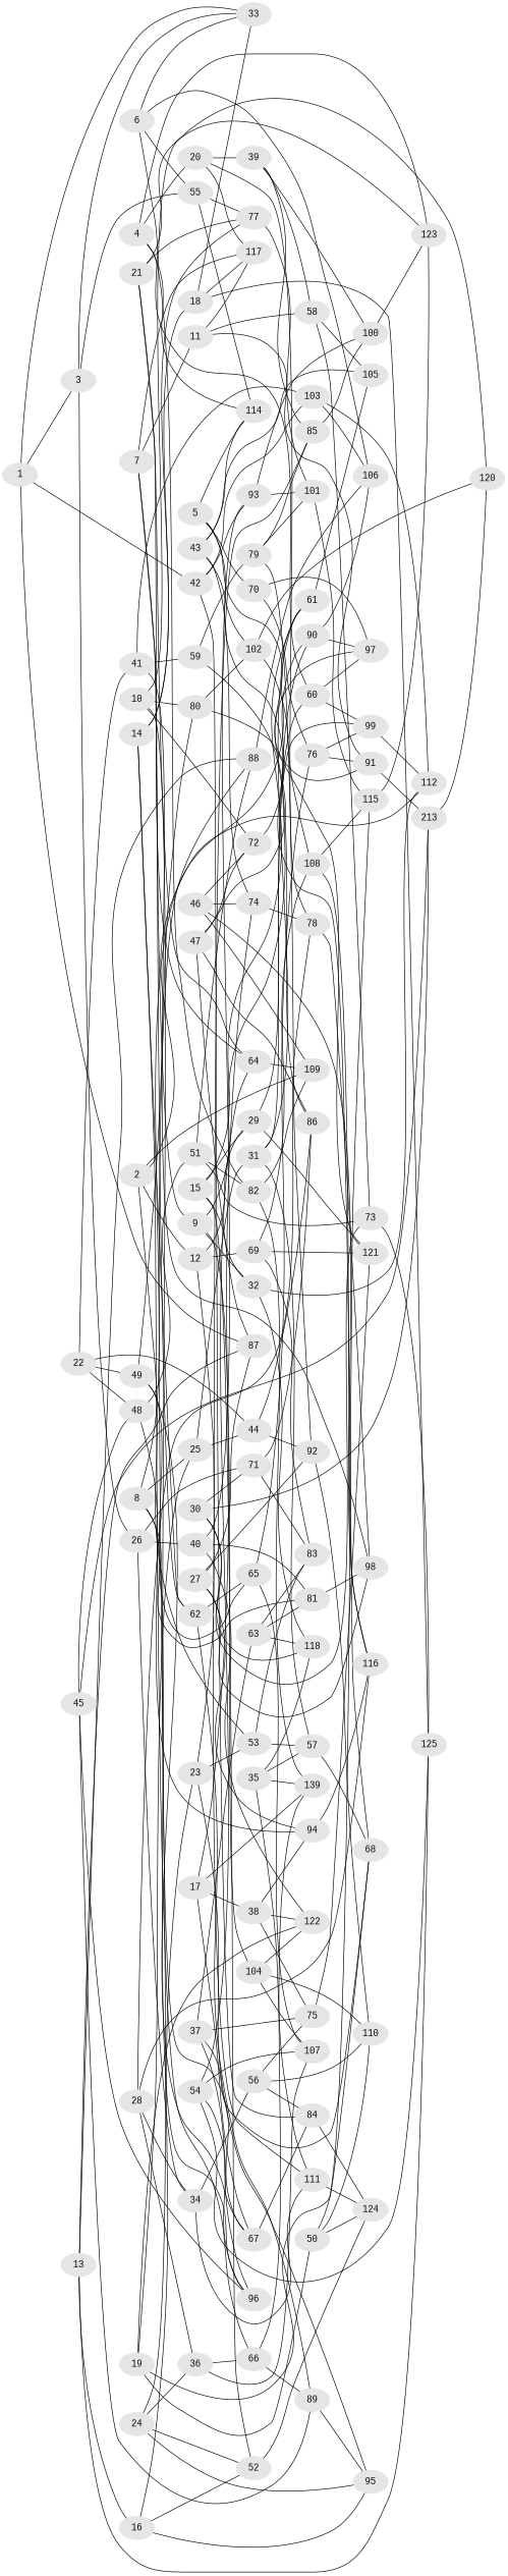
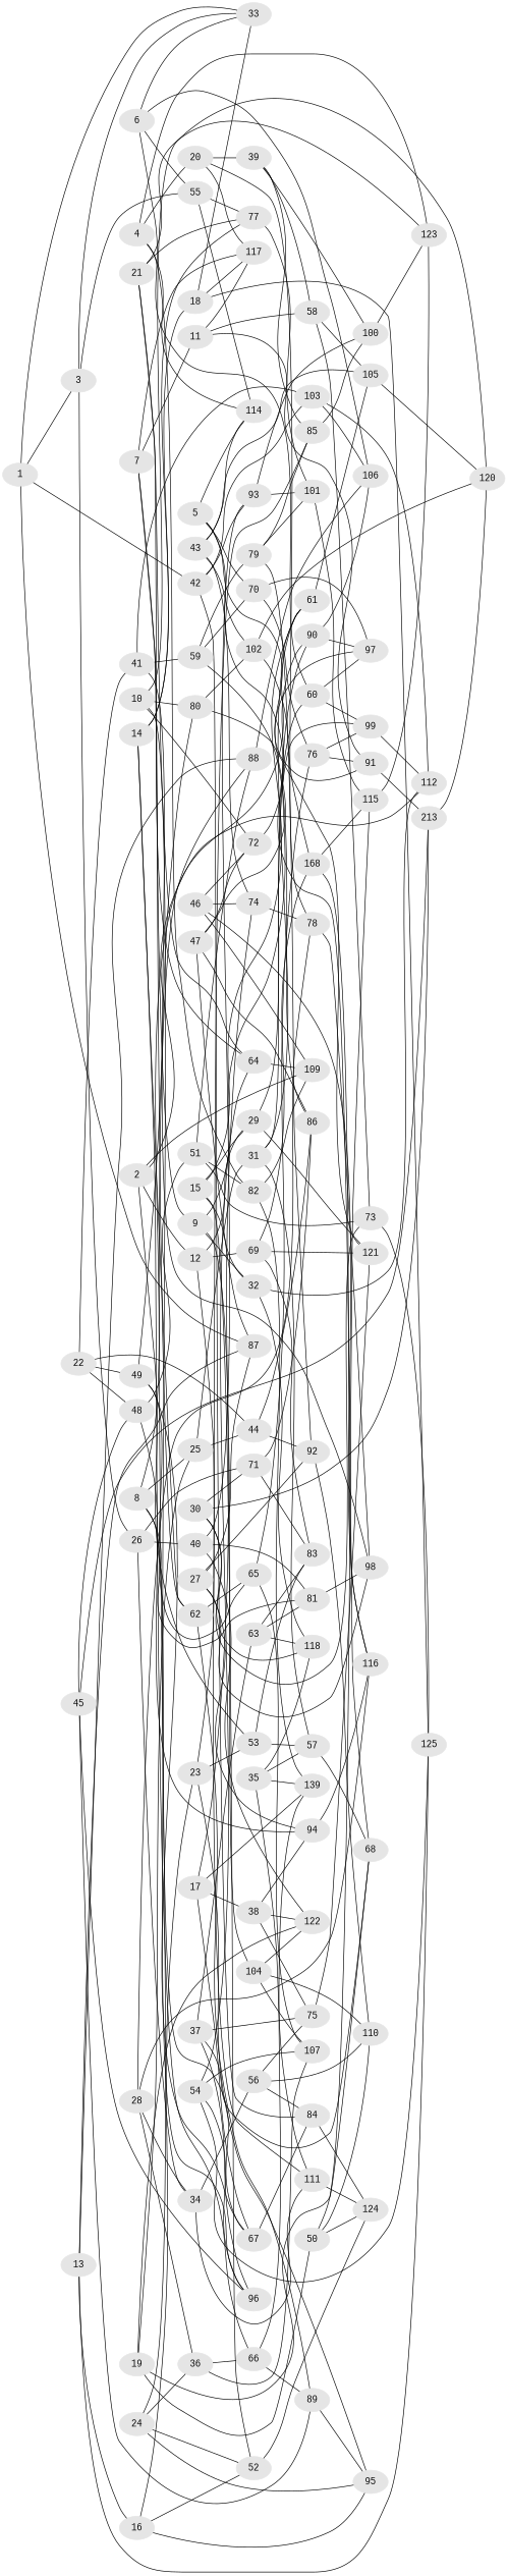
  graph {
    fontname="Liberation Mono"
    rankdir=LR
    node [color=gray90 fontname="Liberation Mono" style=filled]
    edge [fontname="Liberation Mono"]
    1
    3
    33
    42
    87
    26
    55
    93
    103
    84
    2
    12
    53
    109
    112
    29
    69
    111
    57
    83
    34
    40
    71
    114
    77
    4
    20
    82
    123
    117
    39
    78
    n33 [label=139]
    5
    68
    70
    91
    97
    76
    n40 [label=213]
    6
    60
    106
    99
    7
    9
    11
    64
    32
    90
    104
    58
    8
    25
    61
    81
    96
    44
    31
    105
    98
    118
    122
    107
    110
    10
    67
    72
    80
    120
    121
    102
    73
-   108
+   108 [label=168]
    124
    13
    16
    88
    125
    52
    23
    95
    14
    18
    62
    66
    89
    65
    101
    15
    85
    17
    38
    74
    94
    75
    19
    50
    115
    100
    21
    22
    41
    48
    49
    59
    92
    86
    51
    24
    36
    56
    27
    116
    28
    30
    35
    37
    63
    79
    43
    45
    46
    47
    54
    1 -- 3
    1 -- 33
    1 -- 42
    1 -- 87
    3 -- 33
    3 -- 26
    3 -- 55
    42 -- 93
    42 -- 103
    42 -- 84
    26 -- 34
    26 -- 40
    26 -- 71
    55 -- 114
    55 -- 77
    93 -- 101
    93 -- 100
    103 -- 112
    103 -- 106
    84 -- 124
    2 -- 12
    2 -- 53
    2 -- 109
    2 -- 112
    12 -- 29
    12 -- 69
    12 -- 111
    53 -- 57
    53 -- 83
    29 -- 60
    29 -- 121
    69 -- 83
    69 -- 121
    69 -- 108
    111 -- 124
    57 -- 68
    34 -- 111
    34 -- 56
    40 -- 93
    40 -- 81
    40 -- 122
    71 -- 83
    71 -- 86
    77 -- 101
    4 -- 114
    4 -- 20
    4 -- 82
    4 -- 123
    20 -- 117
    20 -- 39
    20 -- 78
    82 -- 109
    82 -- n33
    39 -- 58
    39 -- 85
    39 -- 100
    78 -- 98
    5 -- 114
    5 -- 68
    5 -- 70
    5 -- 91
    70 -- 97
    70 -- 76
    91 -- n40
    76 -- 91
    76 -- 99
    n40 -- 120
    6 -- 33
    6 -- 55
    6 -- 60
    6 -- 106
    60 -- 97
    60 -- 99
    99 -- 112
    7 -- 117
    7 -- 9
    7 -- 11
    7 -- 64
    9 -- 32
    9 -- 90
    9 -- 104
    11 -- 117
    11 -- 91
    11 -- 58
    64 -- 109
    32 -- 112
    32 -- 118
    90 -- 97
    90 -- 106
    104 -- 122
    104 -- 107
    104 -- 110
    58 -- 105
    58 -- 73
    8 -- 25
    8 -- 61
    8 -- 81
    8 -- 96
    25 -- 44
    25 -- 31
    61 -- 105
    81 -- 98
    44 -- 92
    44 -- 86
    31 -- 57
    31 -- 99
    31 -- 61
+   105 -- 120
    10 -- 67
    10 -- 72
    10 -- 80
    10 -- 120
    67 -- 84
    72 -- 90
    80 -- 121
    80 -- 102
    102 -- 120
    102 -- 108
    73 -- 125
    108 -- 115
    108 -- 116
    13 -- 87
    13 -- 16
    13 -- 88
    13 -- 125
    16 -- 52
    16 -- 23
    16 -- 95
    88 -- 106
    52 -- 124
    23 -- 53
    23 -- 95
    23 -- 85
    14 -- 77
    14 -- 18
    14 -- 62
    14 -- 66
    18 -- 33
    18 -- 117
    18 -- 125
    62 -- 89
    62 -- 65
    66 -- n33
    66 -- 89
    89 -- 95
    65 -- 76
    65 -- 107
    101 -- 115
    15 -- 29
    15 -- 32
    15 -- 61
    15 -- 52
    85 -- 100
    17 -- n33
    17 -- 67
    17 -- 38
    17 -- 74
    38 -- 122
    38 -- 94
    38 -- 75
    74 -- 78
    94 -- 116
    75 -- 121
    19 -- 68
    19 -- 25
    19 -- 122
    19 -- 50
    50 -- 110
    50 -- 124
    50 -- 115
    115 -- 123
    100 -- 123
    21 -- 77
    21 -- 123
    21 -- 64
    21 -- 62
    22 -- 44
    22 -- 41
    22 -- 48
    22 -- 49
    41 -- 103
    41 -- 98
    41 -- 59
    48 -- 94
    48 -- 51
    49 -- 67
    49 -- 80
    49 -- 65
+   59 -- 70
    59 -- 86
    59 -- 79
    92 -- 110
    51 -- 82
    51 -- 73
    51 -- 88
    24 -- 88
    24 -- 52
    24 -- 95
    24 -- 36
    36 -- 107
    36 -- 66
    56 -- 84
    56 -- 110
    56 -- 75
    27 -- 87
    27 -- 98
    27 -- 94
    27 -- 92
    28 -- 34
    28 -- 78
    28 -- 36
    28 -- 116
    30 -- 71
    30 -- n40
    30 -- 118
    30 -- 73
    35 -- 111
    35 -- 57
    35 -- n33
    35 -- 118
    37 -- 68
    37 -- 96
    37 -- 75
    37 -- 63
    63 -- 83
    63 -- 81
    63 -- 118
    79 -- 101
    79 -- 85
    79 -- 92
    43 -- 114
    43 -- 105
    43 -- 102
    43 -- 74
    45 -- n40
    45 -- 96
    45 -- 89
    45 -- 48
    46 -- 109
    46 -- 72
    46 -- 74
    46 -- 116
    47 -- 87
    47 -- 97
    47 -- 72
    47 -- 86
    54 -- 64
    54 -- 96
    54 -- 107
    54 -- 125
  }
